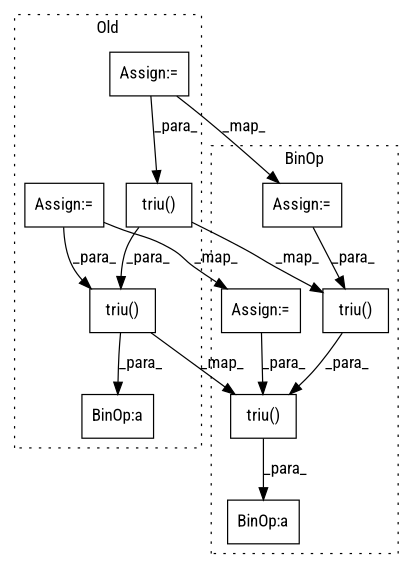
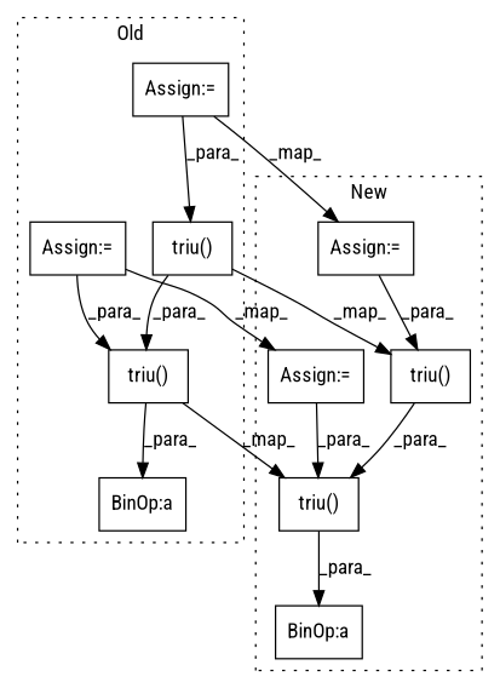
  digraph {
    fontname="Roboto Condensed"
    node [a=75 l=3 shape=box fontname="Roboto Condensed"]
    edge [fontname="Roboto Condensed"]
    n1 [l="11,13" label="triu()" s="7340,7352"]
    n2 [l="11,13" label="triu()" s="7137,7151"]
    n3 [a=82 label="BinOp:a" s=7365]
    n4 [a=68 label="Assign:=" s=7036]
    n5 [a=68 label="Assign:=" s=6961]
    n6 [l="11,13" label="triu()" s="7643,7655"]
    n7 [a=82 label="BinOp:a" s=7688]
    n8 [l="11,13" label="triu()" s="7433,7447"]
    n9 [a=68 label="Assign:=" s=7381]
    n10 [a=68 label="Assign:=" s=7302]
    subgraph cluster_1 {
      label=Old
      style=dotted
      n1
      n2
      n3
      n4
      n5
    }
    subgraph cluster_2 {
-     label=BinOp
+     label=New
      style=dotted
      n6
      n7
      n8
      n9
      n10
    }
    n1 -> n3 [label=_para_]
    n1 -> n6 [label=_map_]
    n2 -> n1 [label=_para_]
    n2 -> n8 [label=_map_]
    n4 -> n1 [label=_para_]
    n4 -> n9 [label=_map_]
    n5 -> n2 [label=_para_]
    n5 -> n10 [label=_map_]
    n6 -> n7 [label=_para_]
    n8 -> n6 [label=_para_]
    n9 -> n6 [label=_para_]
    n10 -> n8 [label=_para_]
  }
